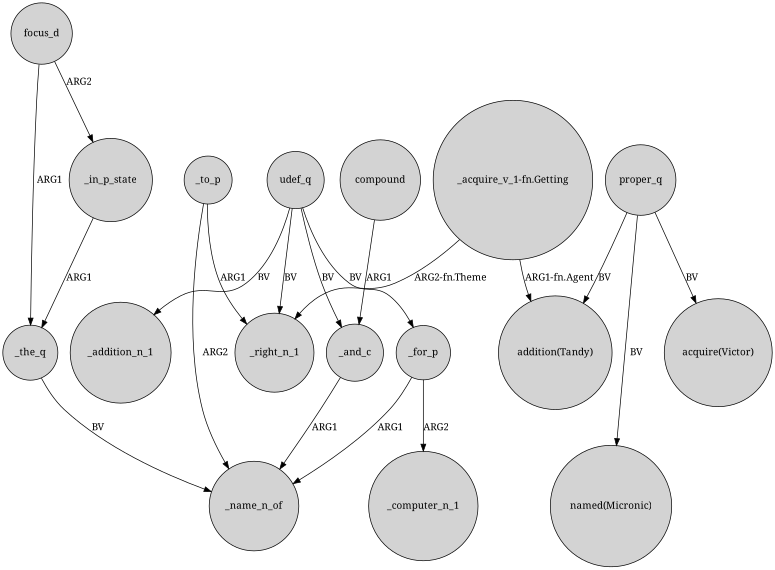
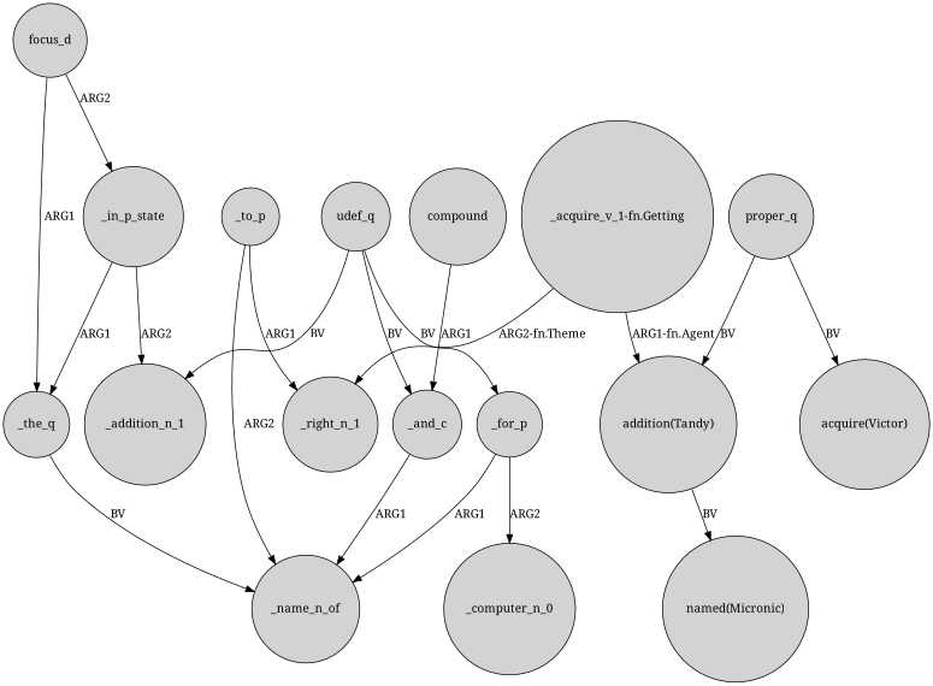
  digraph {
    fontname="Noto Serif"
    node [fontname="Noto Serif" shape=circle style=filled]
    edge [fontname="Noto Serif"]
    "_acquire_v_1-fn.Getting"
    _right_n_1
    n3 [label="addition(Tandy)"]
    proper_q
    n5 [label="acquire(Victor)"]
    "named(Micronic)"
    focus_d
    _in_p_state
    _the_q
    _addition_n_1
    udef_q
    _and_c
    _for_p
    _name_n_of
    _to_p
    compound
-   _computer_n_1
+   _computer_n_1 [label=_computer_n_0]
    "_acquire_v_1-fn.Getting" -> _right_n_1 [label="ARG2-fn.Theme"]
    "_acquire_v_1-fn.Getting" -> n3 [label="ARG1-fn.Agent"]
    proper_q -> n3 [label=BV]
    proper_q -> n5 [label=BV]
-   proper_q -> "named(Micronic)" [label=BV]
+   n3 -> "named(Micronic)" [label=BV]
    focus_d -> _in_p_state [label=ARG2]
    focus_d -> _the_q [label=ARG1]
    _in_p_state -> _the_q [label=ARG1]
+   _in_p_state -> _addition_n_1 [label=ARG2]
    _the_q -> _name_n_of [label=BV]
-   udef_q -> _right_n_1 [label=BV]
    udef_q -> _addition_n_1 [label=BV]
    udef_q -> _and_c [label=BV]
    udef_q -> _for_p [label=BV]
    _and_c -> _name_n_of [label=ARG1]
    _for_p -> _name_n_of [label=ARG1]
    _for_p -> _computer_n_1 [label=ARG2]
    _to_p -> _right_n_1 [label=ARG1]
    _to_p -> _name_n_of [label=ARG2]
    compound -> _and_c [label=ARG1]
  }
